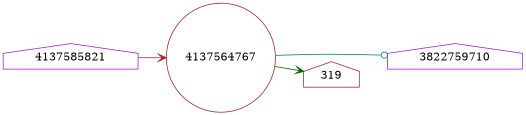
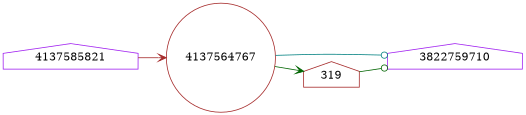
  strict digraph {
    rankdir=LR
    node [color=brown shape=house]
    edge [arrowhead=odot color=darkgreen]
    4137564767 [shape=circle]
    3822759710 [color=purple]
    319
    4137585821 [color=purple]
    4137564767 -> 3822759710 [color=teal]
    4137564767 -> 319 [arrowhead=vee]
+   319 -> 3822759710
    4137585821 -> 4137564767 [arrowhead=vee color=brown]
  }
